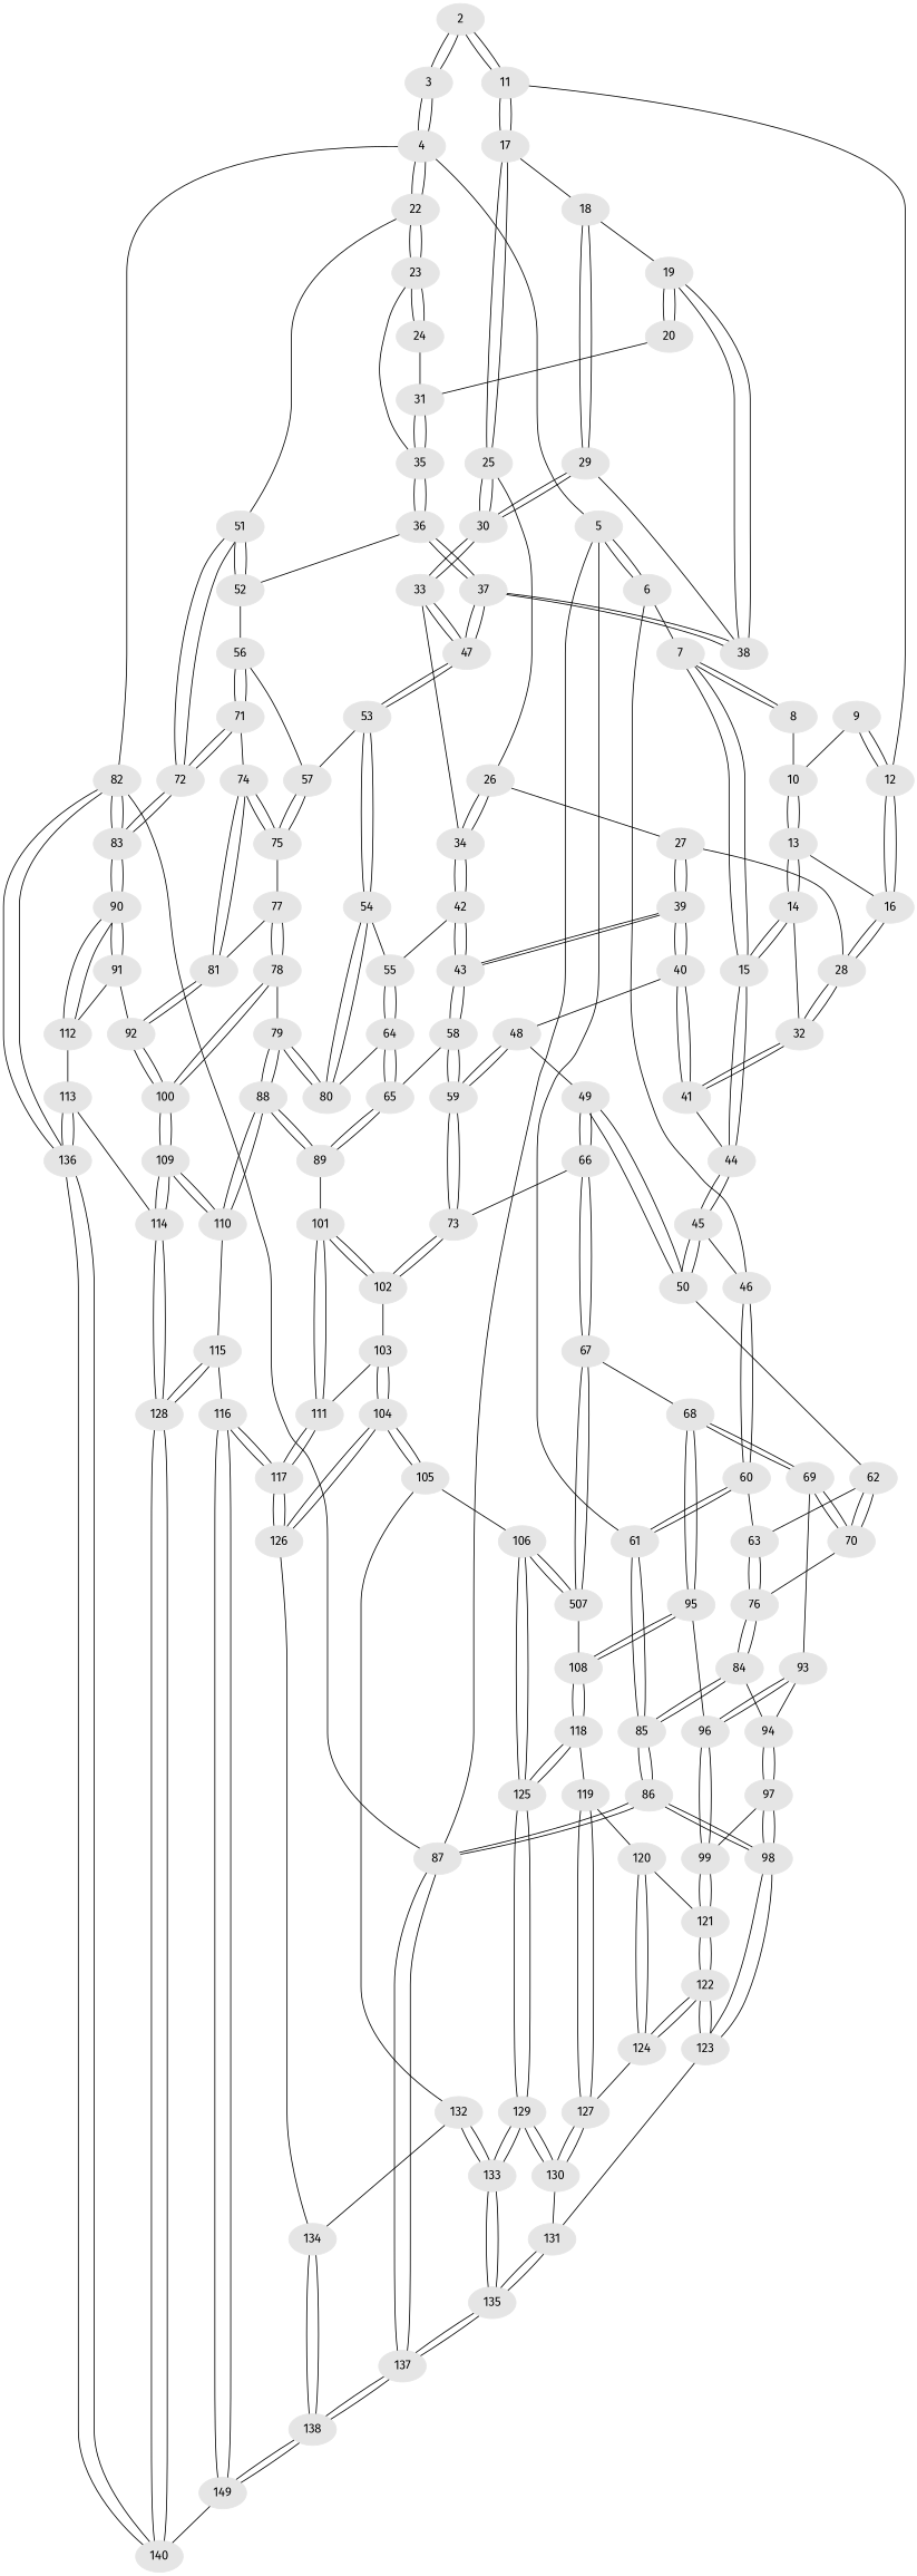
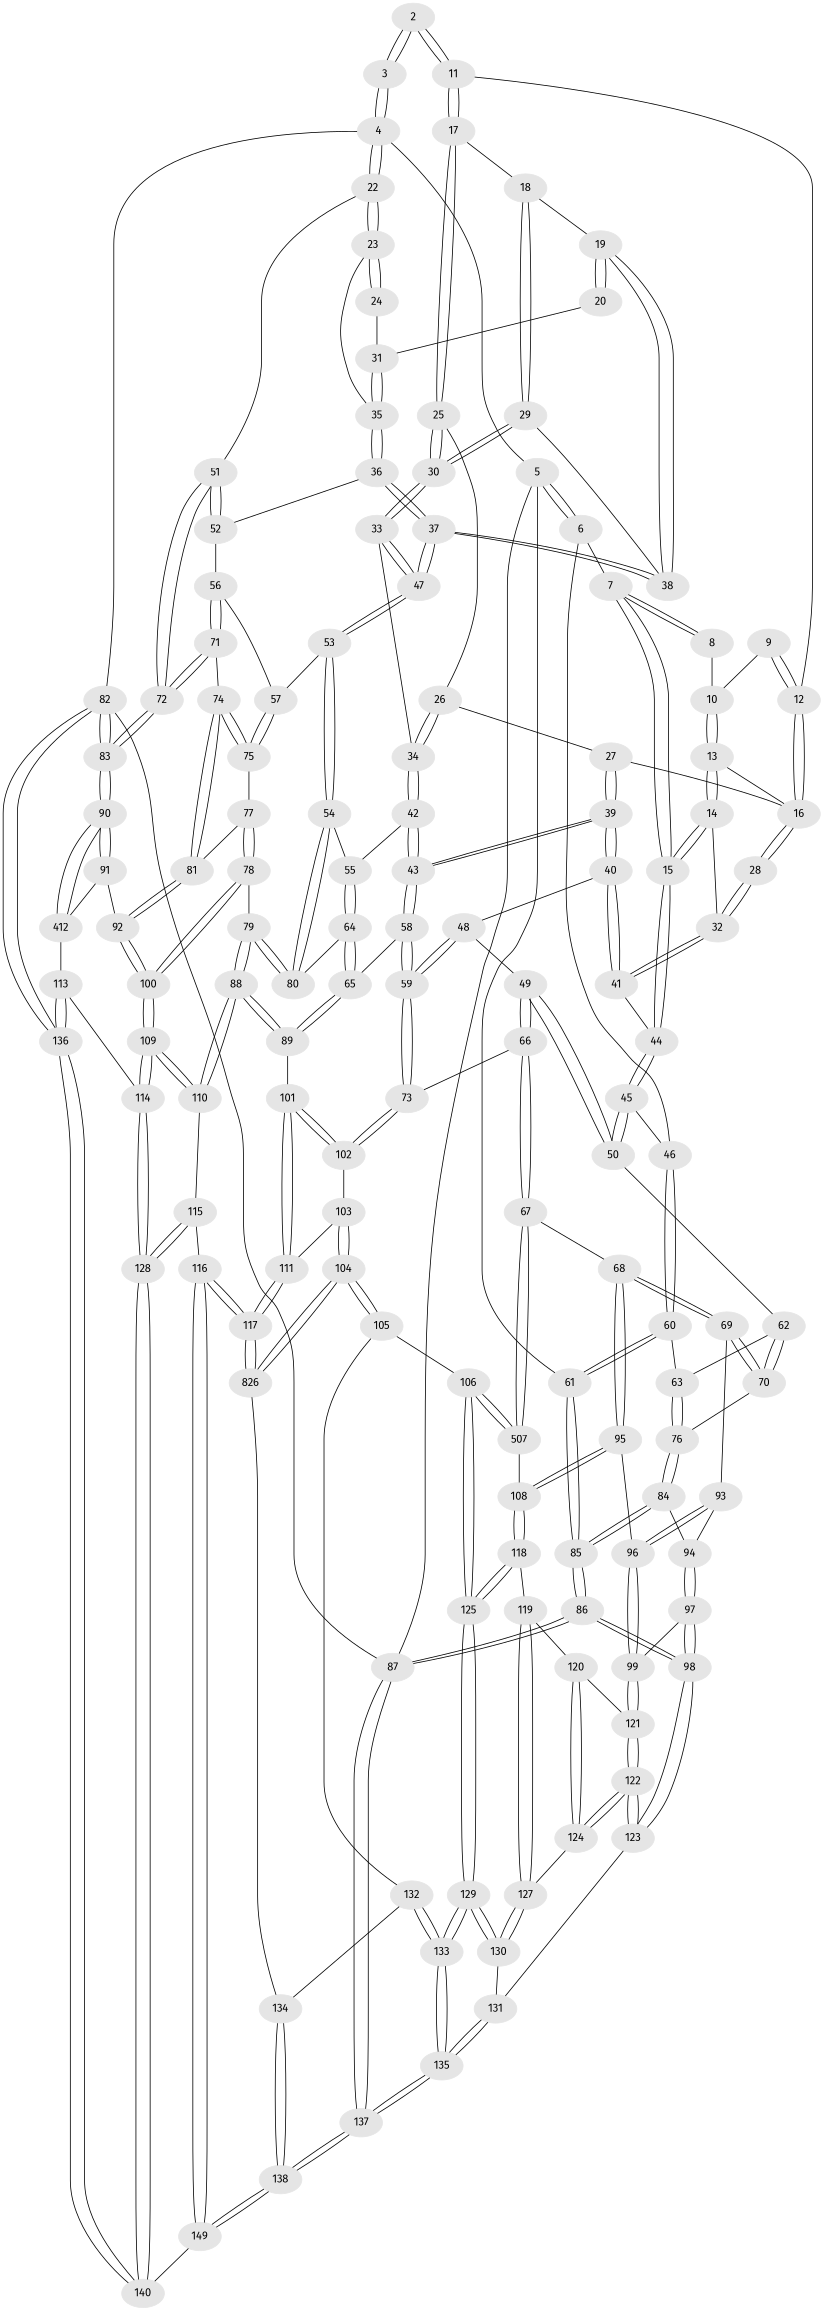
  graph {
    fontname="Fira Sans"
    node [color=gray90 fontname="Fira Sans" style=filled]
    edge [fontname="Fira Sans"]
    2
    3
    11
    9
    10
    12
    4
    17
    5
    22
    82
    6
    61
    87
    23
    51
    83
    136
    7
    46
    85
    137
    8
    15
    60
    44
    13
    16
    14
    18
    25
    28
    32
    41
    45
    19
    29
    26
    30
    20
    38
    31
    35
    24
    52
    72
    36
    27
    34
    33
    39
    42
    40
    43
    47
    53
    55
    37
    56
    48
    58
    49
    59
    64
    65
    50
    62
    63
    54
    57
    66
    73
    67
    70
    71
    80
    75
    74
    77
    89
    102
    76
    86
    84
    101
    68
    n87 [label=507]
    69
    95
    108
    93
    96
    94
    81
    90
    103
    92
    78
    79
    100
    88
    109
    110
    140
    91
-   112
+   112 [label=412]
    97
    98
    123
    138
    115
    111
    113
    99
    118
    121
    131
    122
    114
    117
    104
    105
-   126
+   126 [label=826]
    106
    132
    134
    125
    133
    129
    119
    128
    116
    n133 [label=149]
    120
    127
    124
    130
    135
    2 -- 3
    2 -- 3
    2 -- 11
    2 -- 11
    3 -- 4
    3 -- 4
    11 -- 12
    11 -- 17
    11 -- 17
    9 -- 10
    9 -- 12
    9 -- 12
    10 -- 13
    10 -- 13
    12 -- 16
    12 -- 16
    4 -- 5
    4 -- 22
    4 -- 22
    4 -- 82
    17 -- 18
    17 -- 25
    17 -- 25
    5 -- 6
    5 -- 6
    5 -- 61
    5 -- 87
    22 -- 23
    22 -- 23
    22 -- 51
    82 -- 87
    82 -- 83
    82 -- 83
    82 -- 136
    82 -- 136
    6 -- 7
    6 -- 46
    61 -- 85
    61 -- 85
    87 -- 137
    87 -- 137
    23 -- 35
    23 -- 24
    23 -- 24
    51 -- 52
    51 -- 52
    51 -- 72
    51 -- 72
    83 -- 90
    83 -- 90
    136 -- 140
    136 -- 140
    7 -- 8
    7 -- 8
    7 -- 15
    7 -- 15
    46 -- 60
    46 -- 60
    85 -- 86
    85 -- 86
    137 -- 138
    137 -- 138
    8 -- 10
    15 -- 44
    15 -- 44
    60 -- 61
    60 -- 61
    60 -- 63
    44 -- 45
    44 -- 45
    13 -- 16
    13 -- 14
    13 -- 14
    16 -- 28
    16 -- 28
    14 -- 15
    14 -- 15
    14 -- 32
    18 -- 19
    18 -- 29
    18 -- 29
    25 -- 26
    25 -- 30
    25 -- 30
    28 -- 32
    28 -- 32
    32 -- 41
    32 -- 41
    41 -- 44
    45 -- 46
    45 -- 50
    45 -- 50
    19 -- 20
    19 -- 20
    19 -- 38
    19 -- 38
    29 -- 30
    29 -- 30
    29 -- 38
    26 -- 27
    26 -- 34
    26 -- 34
    30 -- 33
    30 -- 33
    20 -- 31
    31 -- 35
    31 -- 35
    35 -- 36
    35 -- 36
    24 -- 31
    52 -- 56
    72 -- 83
    72 -- 83
    36 -- 52
    36 -- 37
    36 -- 37
-   27 -- 28
+   27 -- 16
    27 -- 39
    27 -- 39
    34 -- 42
    34 -- 42
    33 -- 34
    33 -- 47
    33 -- 47
    39 -- 40
    39 -- 40
    39 -- 43
    39 -- 43
    42 -- 43
    42 -- 43
    42 -- 55
    40 -- 41
    40 -- 41
    40 -- 48
    43 -- 58
    43 -- 58
    47 -- 53
    47 -- 53
    53 -- 54
    53 -- 54
    53 -- 57
    55 -- 64
    55 -- 64
    37 -- 38
    37 -- 38
    37 -- 47
    37 -- 47
    56 -- 57
    56 -- 71
    56 -- 71
    48 -- 49
    48 -- 59
    48 -- 59
    58 -- 59
    58 -- 59
    58 -- 65
    49 -- 50
    49 -- 50
    49 -- 66
    49 -- 66
    59 -- 73
    59 -- 73
    64 -- 65
    64 -- 65
    64 -- 80
    65 -- 89
    65 -- 89
    50 -- 62
    62 -- 63
    62 -- 70
    62 -- 70
    63 -- 76
    63 -- 76
    54 -- 55
    54 -- 80
    54 -- 80
    57 -- 75
    57 -- 75
    66 -- 73
    66 -- 67
    66 -- 67
    73 -- 102
    73 -- 102
    67 -- 68
    67 -- n87
    67 -- n87
    70 -- 76
    71 -- 72
    71 -- 72
    71 -- 74
    75 -- 77
    74 -- 75
    74 -- 75
    74 -- 81
    74 -- 81
    77 -- 81
    77 -- 78
    77 -- 78
    89 -- 101
    102 -- 103
    76 -- 84
    76 -- 84
    86 -- 87
    86 -- 87
    86 -- 98
    86 -- 98
    84 -- 85
    84 -- 85
    84 -- 94
    101 -- 102
    101 -- 102
    101 -- 111
    101 -- 111
    68 -- 69
    68 -- 69
    68 -- 95
    68 -- 95
    n87 -- 108
    69 -- 70
    69 -- 70
    69 -- 93
    95 -- 108
    95 -- 108
    95 -- 96
    108 -- 118
    108 -- 118
    93 -- 96
    93 -- 96
    93 -- 94
    96 -- 99
    96 -- 99
    94 -- 97
    94 -- 97
    81 -- 92
    81 -- 92
    90 -- 91
    90 -- 91
    90 -- 112
    90 -- 112
    103 -- 111
    103 -- 104
    103 -- 104
    92 -- 100
    92 -- 100
    78 -- 79
    78 -- 100
    78 -- 100
    79 -- 80
    79 -- 80
    79 -- 88
    79 -- 88
    100 -- 109
    100 -- 109
    88 -- 89
    88 -- 89
    88 -- 110
    88 -- 110
    109 -- 110
    109 -- 110
    109 -- 114
    109 -- 114
    110 -- 115
    91 -- 92
    91 -- 112
    112 -- 113
    97 -- 98
    97 -- 98
    97 -- 99
    98 -- 123
    98 -- 123
    123 -- 131
    138 -- n133
    138 -- n133
    115 -- 128
    115 -- 128
    115 -- 116
    111 -- 117
    111 -- 117
    113 -- 136
    113 -- 136
    113 -- 114
    99 -- 121
    99 -- 121
    118 -- 125
    118 -- 125
    118 -- 119
    121 -- 122
    121 -- 122
    131 -- 135
    131 -- 135
    122 -- 123
    122 -- 123
    122 -- 124
    122 -- 124
    114 -- 128
    114 -- 128
    117 -- 126
    117 -- 126
    104 -- 105
    104 -- 105
    104 -- 126
    104 -- 126
    105 -- 106
    105 -- 132
    126 -- 134
    106 -- n87
    106 -- n87
    106 -- 125
    106 -- 125
    132 -- 134
    132 -- 133
    132 -- 133
    134 -- 138
    134 -- 138
    125 -- 129
    125 -- 129
    133 -- 135
    133 -- 135
    129 -- 133
    129 -- 133
    129 -- 130
    129 -- 130
    119 -- 120
    119 -- 127
    119 -- 127
    128 -- 140
    128 -- 140
    116 -- 117
    116 -- 117
    116 -- n133
    116 -- n133
    n133 -- 140
    120 -- 121
    120 -- 124
    120 -- 124
    127 -- 130
    127 -- 130
    124 -- 127
    130 -- 131
    135 -- 137
    135 -- 137
  }
